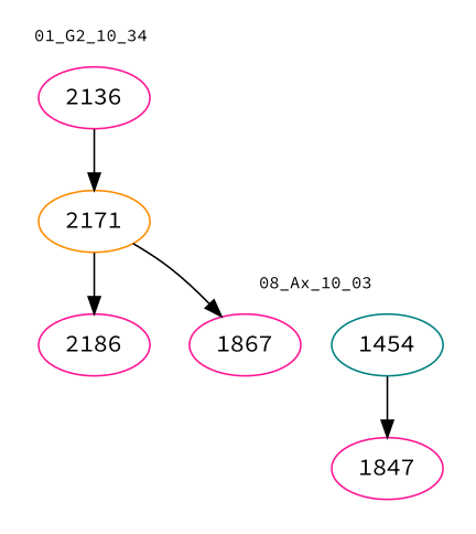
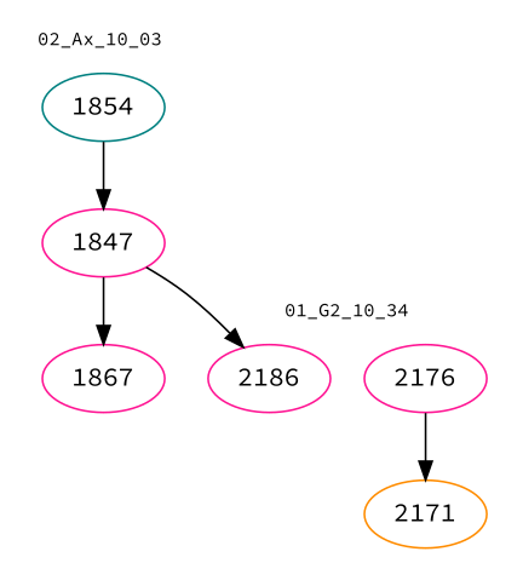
  digraph {
    fontname="Source Code Pro"
    node [color=deeppink fontname="Source Code Pro"]
    edge [color=black fontname="Source Code Pro"]
-   n1 [color=teal label=1454]
+   n1 [color=teal label=1854]
    n2 [label=1847]
    n3 [label=1867]
-   n4 [label=2136]
+   n4 [label=2176]
    n5 [color=darkorange label=2171]
    n6 [label=2186]
    subgraph cluster_1 {
      color=white
      fontsize=10
-     label="08_Ax_10_03"
+     label="02_Ax_10_03"
      n1
      n2
      n3
    }
    subgraph cluster_2 {
      color=white
      fontsize=10
      label="01_G2_10_34"
      n4
      n5
      n6
    }
    n1 -> n2
-   n5 -> n3
+   n2 -> n3
    n4 -> n5
-   n5 -> n6
+   n2 -> n6
  }
